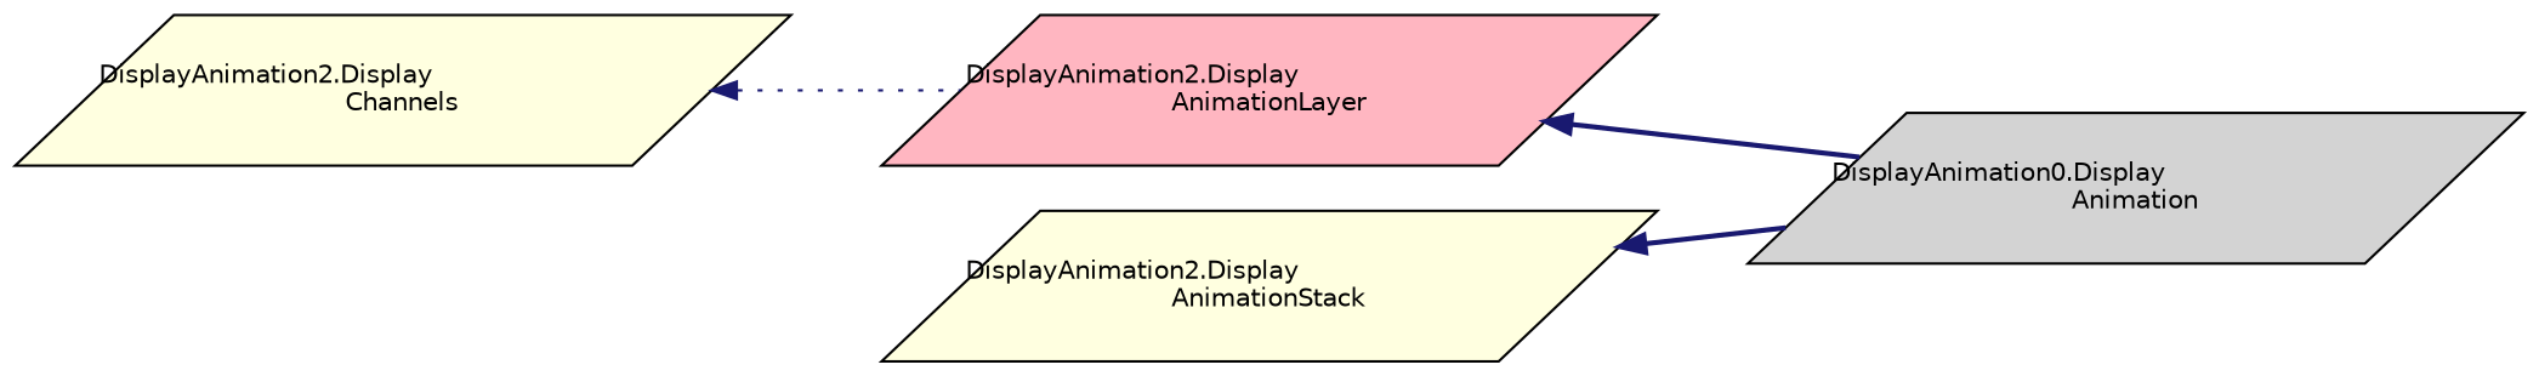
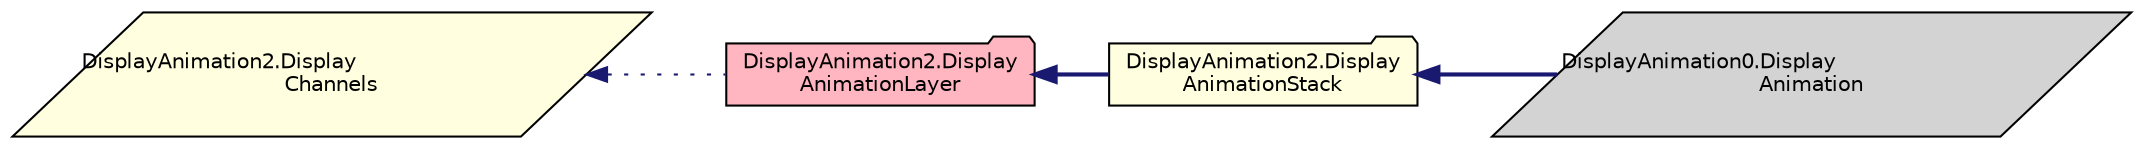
  digraph {
    rankdir=LR
    node [color=black fillcolor=lightyellow fontname=Helvetica fontsize=10 shape=parallelogram style=filled]
    edge [color=midnightblue dir=back fontname=Helvetica fontsize=10 labelfontname=Helvetica labelfontsize=10 style=bold]
    n1 [fontcolor=black height=0.2 label="DisplayAnimation2.Display\lChannels" width=0.4]
-   n2 [fillcolor=lightpink height=0.2 label="DisplayAnimation2.Display\lAnimationLayer" width=0.4]
-   n3 [height=0.2 label="DisplayAnimation2.Display\lAnimationStack" width=0.4]
+   n2 [fillcolor=lightpink height=0.2 label="DisplayAnimation2.Display\lAnimationLayer" shape=folder width=0.4]
+   n3 [height=0.2 label="DisplayAnimation2.Display\lAnimationStack" shape=folder width=0.4]
    n4 [fillcolor=lightgrey height=0.2 label="DisplayAnimation0.Display\lAnimation" width=0.4]
    n1 -> n2 [style=dotted]
-   n2 -> n4
+   n2 -> n3
    n3 -> n4
  }
